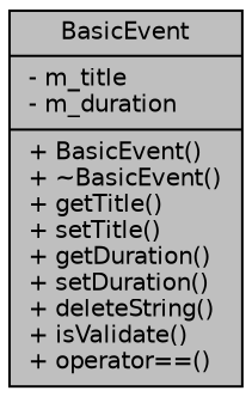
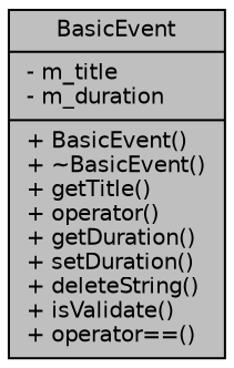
  digraph {
-   n1 [color=black fillcolor=grey75 fontcolor=black fontname=Helvetica fontsize=10 height=0.2 label="{BasicEvent\n|- m_title\l- m_duration\l|+ BasicEvent()\l+ ~BasicEvent()\l+ getTitle()\l+ setTitle()\l+ getDuration()\l+ setDuration()\l+ deleteString()\l+ isValidate()\l+ operator==()\l}" shape=record style=filled width=0.4]
+   n1 [color=black fillcolor=grey75 fontcolor=black fontname=Helvetica fontsize=10 height=0.2 label="{BasicEvent\n|- m_title\l- m_duration\l|+ BasicEvent()\l+ ~BasicEvent()\l+ getTitle()\l+ operator()\l+ getDuration()\l+ setDuration()\l+ deleteString()\l+ isValidate()\l+ operator==()\l}" shape=record style=filled width=0.4]
  }
